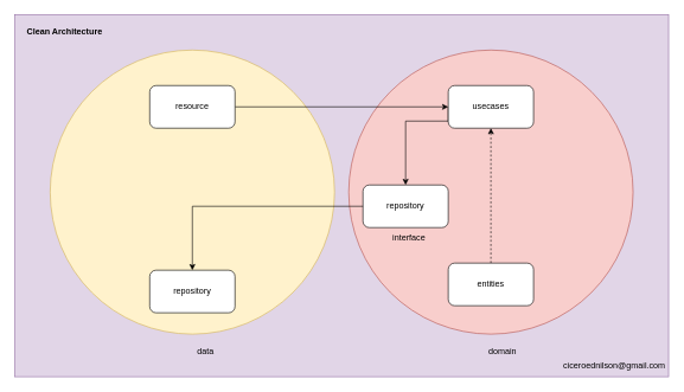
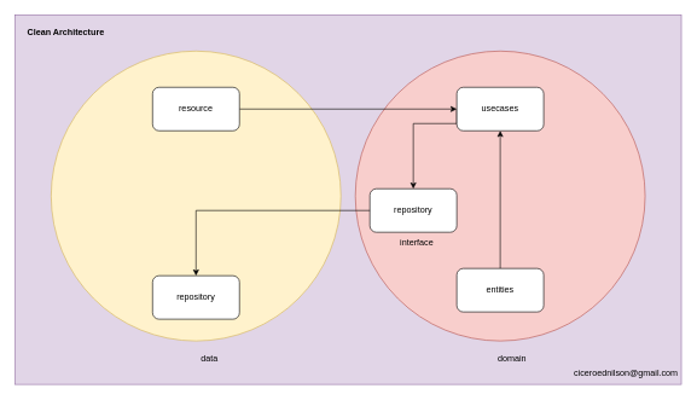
  <mxCell id="0" />
  <mxCell id="1" parent="0" />
  <mxCell id="2" value="" style="rounded=0;whiteSpace=wrap;html=1;fillColor=#e1d5e7;strokeColor=#9673a6;" vertex="1" parent="1"><mxGeometry x="20" y="20" width="920" height="510" as="geometry" /></mxCell>
  <mxCell id="3" value="" style="ellipse;whiteSpace=wrap;html=1;aspect=fixed;fillColor=#f8cecc;strokeColor=#b85450;" vertex="1" parent="1"><mxGeometry x="490" y="70" width="400" height="400" as="geometry" /></mxCell>
  <mxCell id="4" style="edgeStyle=orthogonalEdgeStyle;rounded=0;orthogonalLoop=1;jettySize=auto;html=1;exitX=0;exitY=0.5;exitDx=0;exitDy=0;" edge="1" parent="1" source="5" target="9"><mxGeometry relative="1" as="geometry"><Array as="points"><mxPoint x="630" y="170" /><mxPoint x="570" y="170" /></Array></mxGeometry></mxCell>
  <mxCell id="5" value="usecases" style="rounded=1;whiteSpace=wrap;html=1;" vertex="1" parent="1"><mxGeometry x="630" y="120" width="120" height="60" as="geometry" /></mxCell>
  <mxCell id="6" value="domain" style="text;whiteSpace=wrap;" vertex="1" parent="1"><mxGeometry x="685" y="480" width="50" height="20" as="geometry" /></mxCell>
- <mxCell id="7" style="edgeStyle=orthogonalEdgeStyle;rounded=0;orthogonalLoop=1;jettySize=auto;html=1;dashed=1;" edge="1" parent="1" source="8" target="5"><mxGeometry relative="1" as="geometry" /></mxCell>
+ <mxCell id="7" style="edgeStyle=orthogonalEdgeStyle;rounded=0;orthogonalLoop=1;jettySize=auto;html=1;" edge="1" parent="1" source="8" target="5"><mxGeometry relative="1" as="geometry" /></mxCell>
  <mxCell id="8" value="entities" style="rounded=1;whiteSpace=wrap;html=1;" vertex="1" parent="1"><mxGeometry x="630" y="370" width="120" height="60" as="geometry" /></mxCell>
  <mxCell id="9" value="repository" style="rounded=1;whiteSpace=wrap;html=1;" vertex="1" parent="1"><mxGeometry x="510" y="260" width="120" height="60" as="geometry" /></mxCell>
  <mxCell id="10" value="" style="ellipse;whiteSpace=wrap;html=1;aspect=fixed;fillColor=#fff2cc;strokeColor=#d6b656;" vertex="1" parent="1"><mxGeometry x="70" y="70" width="400" height="400" as="geometry" /></mxCell>
  <mxCell id="11" value="repository" style="rounded=1;whiteSpace=wrap;html=1;" vertex="1" parent="1"><mxGeometry x="210" y="380" width="120" height="60" as="geometry" /></mxCell>
  <mxCell id="12" value="data" style="text;whiteSpace=wrap;" vertex="1" parent="1"><mxGeometry x="275" y="480" width="50" height="20" as="geometry" /></mxCell>
  <mxCell id="13" style="edgeStyle=orthogonalEdgeStyle;rounded=0;orthogonalLoop=1;jettySize=auto;html=1;" edge="1" parent="1" source="9" target="11"><mxGeometry relative="1" as="geometry" /></mxCell>
  <mxCell id="14" value="interface" style="text;whiteSpace=wrap;" vertex="1" parent="1"><mxGeometry x="550" y="320" width="50" height="20" as="geometry" /></mxCell>
  <mxCell id="15" style="edgeStyle=orthogonalEdgeStyle;rounded=0;orthogonalLoop=1;jettySize=auto;html=1;entryX=0;entryY=0.5;entryDx=0;entryDy=0;" edge="1" parent="1" source="16" target="5"><mxGeometry relative="1" as="geometry" /></mxCell>
  <mxCell id="16" value="resource" style="rounded=1;whiteSpace=wrap;html=1;" vertex="1" parent="1"><mxGeometry x="210" y="120" width="120" height="60" as="geometry" /></mxCell>
  <mxCell id="17" value="Clean Architecture" style="text;html=1;align=center;verticalAlign=middle;resizable=0;points=[];autosize=1;strokeColor=none;fillColor=none;fontStyle=1" vertex="1" parent="1"><mxGeometry x="30" y="30" width="120" height="30" as="geometry" /></mxCell>
  <mxCell id="18" value="ciceroednilson@gmail.com" style="text;whiteSpace=wrap;" vertex="1" parent="1"><mxGeometry x="790" y="500" width="50" height="20" as="geometry" /></mxCell>
